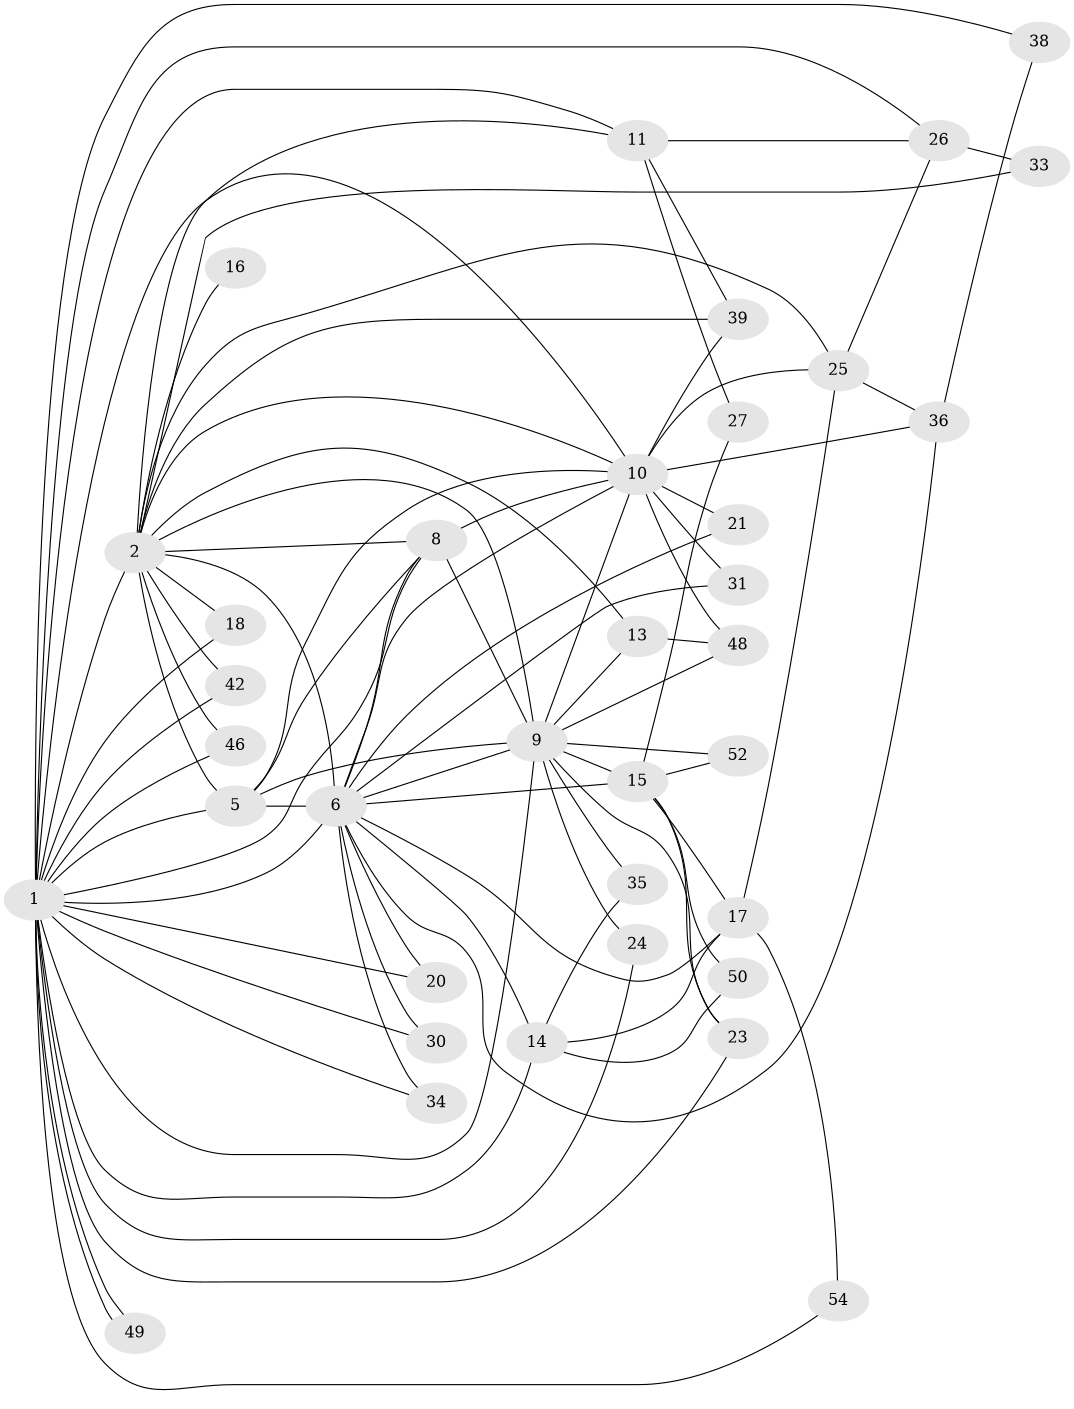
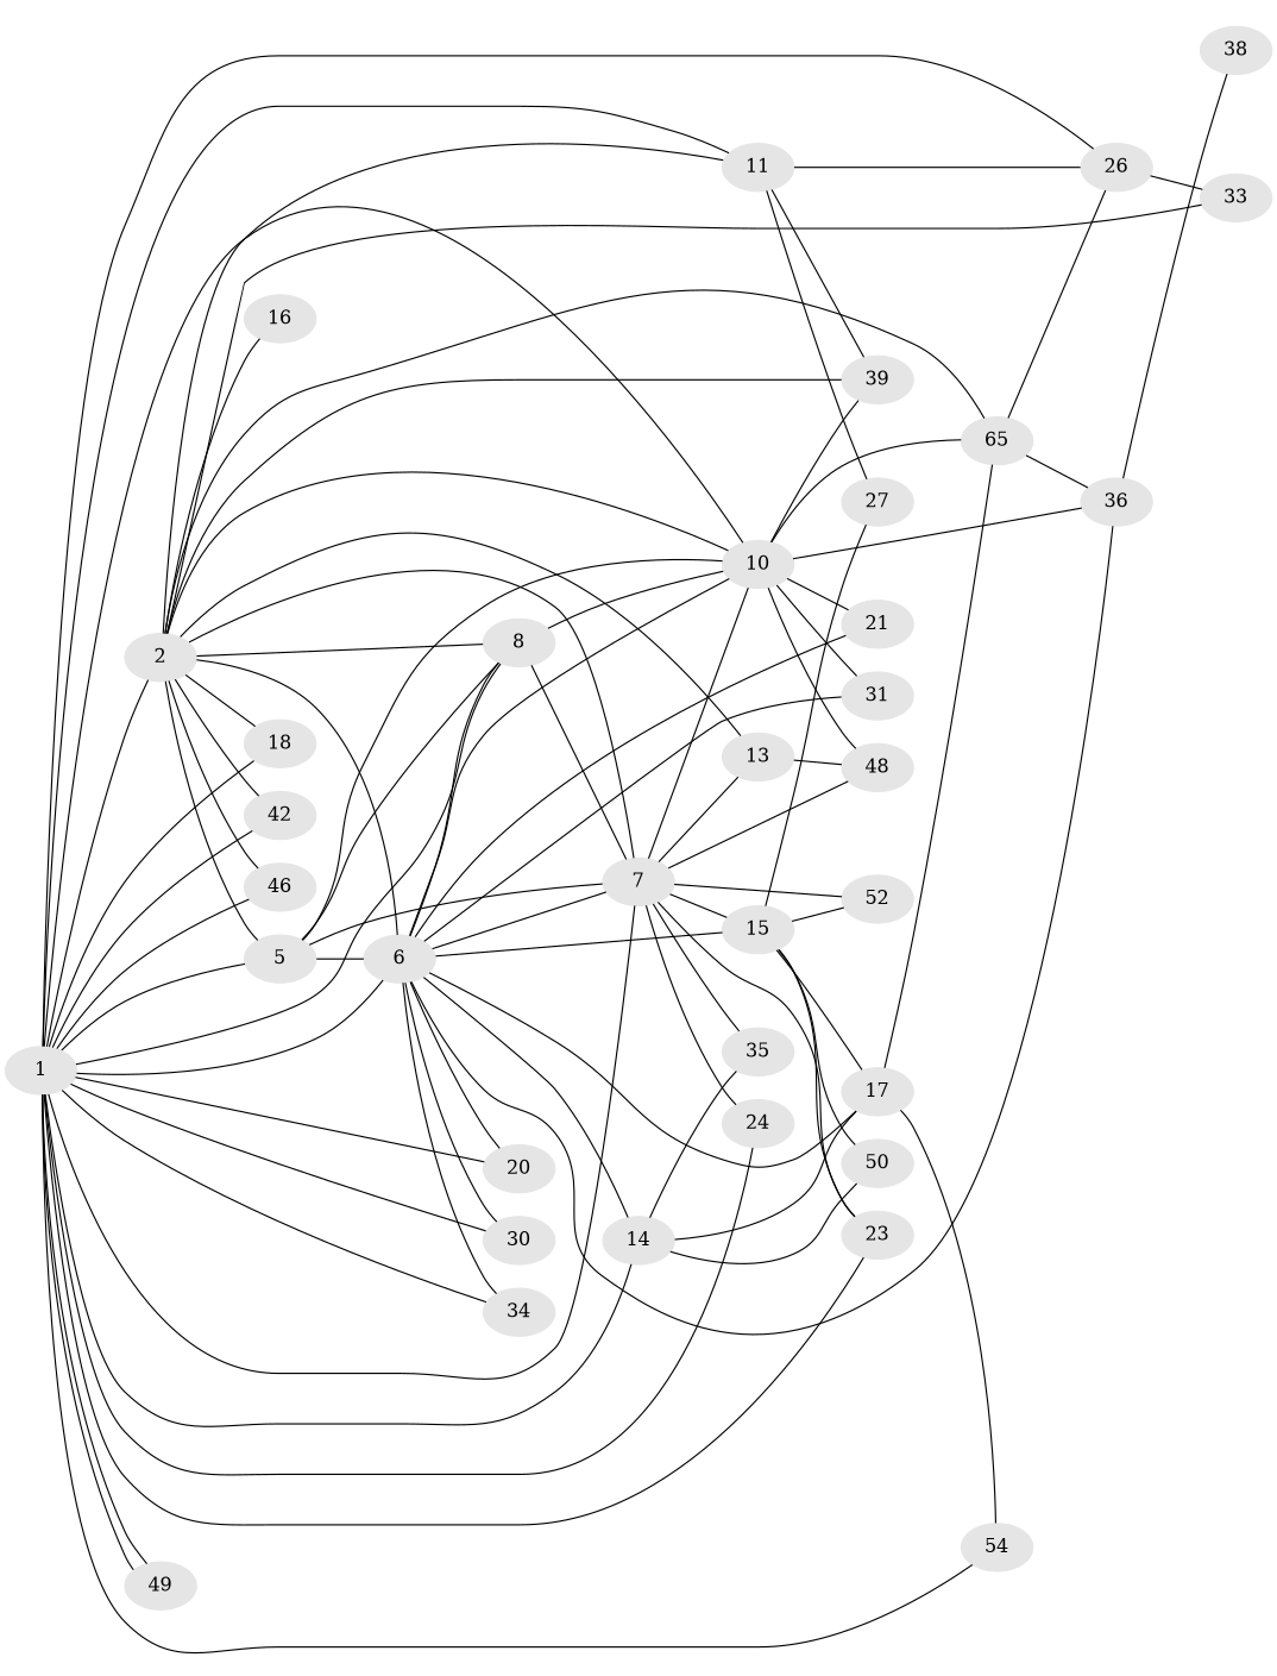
  graph {
    rankdir=LR
    node [color=gray90 style=filled]
    1 [super="+3"]
    2 [super="+4"]
    5 [super="+45"]
    6 [super="+7"]
    8 [super="+12"]
-   9 [super="+41"]
+   9 [super="+41" label=7]
    10 [super="+44"]
    11
    14 [super="+29"]
    18
    20
    23 [super="+43"]
    24
    26 [super="+32"]
    30
    34
    38
    42
    46
    49
    54
    13 [super="+40"]
    16
-   25
+   25 [label=65]
    33
    39 [super="+47"]
    36 [super="+51"]
    15 [super="+22"]
    17 [super="+37"]
    21
    31
    35
    48 [super="+53"]
    52
    27 [super="+28"]
    50
    1 -- 2 [weight=4]
    1 -- 5 [weight=2]
    1 -- 6 [weight=4]
    1 -- 8 [weight=2]
    1 -- 9 [weight=3]
    1 -- 10 [weight=2]
    1 -- 11
    1 -- 14 [weight=2]
    1 -- 18
    1 -- 20
    1 -- 23
    1 -- 24
    1 -- 26
    1 -- 30
    1 -- 34
-   1 -- 38
    1 -- 42
    1 -- 46
    1 -- 49
    1 -- 49
    1 -- 54
    2 -- 5 [weight=2]
    2 -- 6 [weight=4]
    2 -- 8 [weight=2]
    2 -- 9 [weight=2]
    2 -- 10 [weight=2]
    2 -- 11
    2 -- 18
    2 -- 42
    2 -- 46
    2 -- 13 [weight=2]
    2 -- 16
    2 -- 25
    2 -- 33
    2 -- 39
    5 -- 6 [weight=2]
    5 -- 8
    5 -- 9
    5 -- 10
    6 -- 8 [weight=3]
    6 -- 9 [weight=2]
    6 -- 10 [weight=2]
    6 -- 14
    6 -- 20
    6 -- 30
    6 -- 34
    6 -- 36
    6 -- 15
    6 -- 17
    6 -- 21
    6 -- 31
    8 -- 9
    8 -- 10
    9 -- 10 [weight=2]
    9 -- 23
    9 -- 24
    9 -- 13
    9 -- 15
    9 -- 35
    9 -- 48
    9 -- 52
    10 -- 25
    10 -- 39
    10 -- 36
    10 -- 21
    10 -- 31
    10 -- 48
    11 -- 26
    11 -- 39
    11 -- 27
    14 -- 17
    14 -- 35
    14 -- 50
    26 -- 33
    13 -- 48
    25 -- 26
    25 -- 36
    36 -- 38
    15 -- 23
    15 -- 17
    15 -- 52
    15 -- 27 [weight=2]
    15 -- 50
    17 -- 54
    17 -- 25
  }
